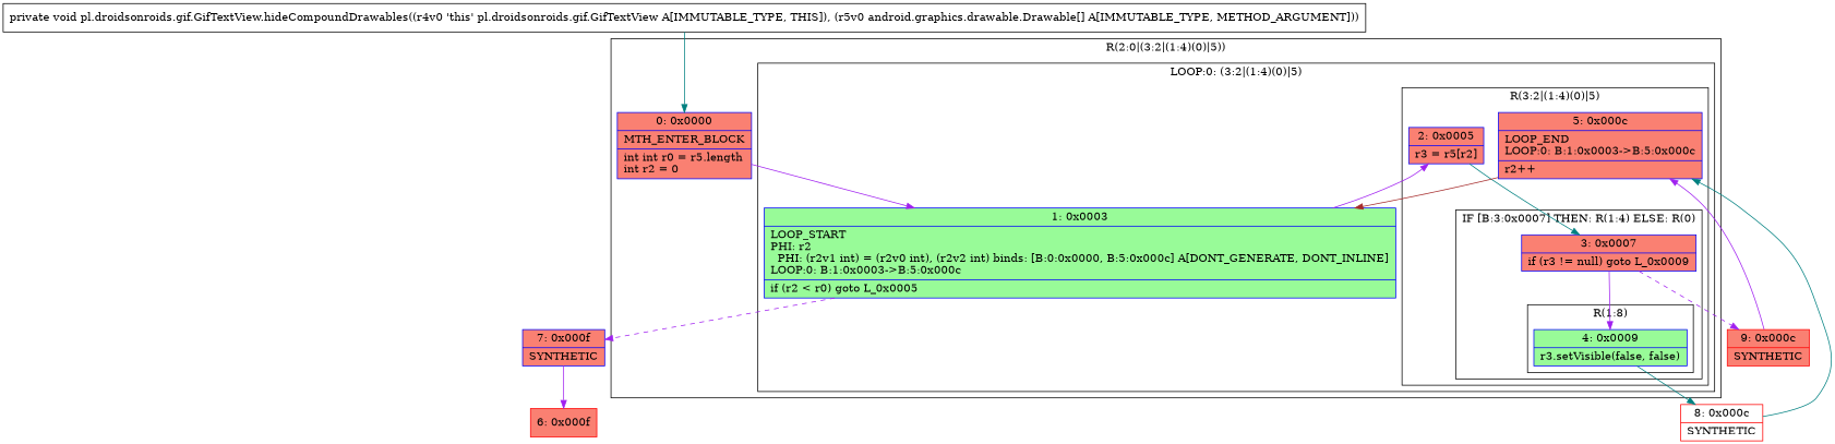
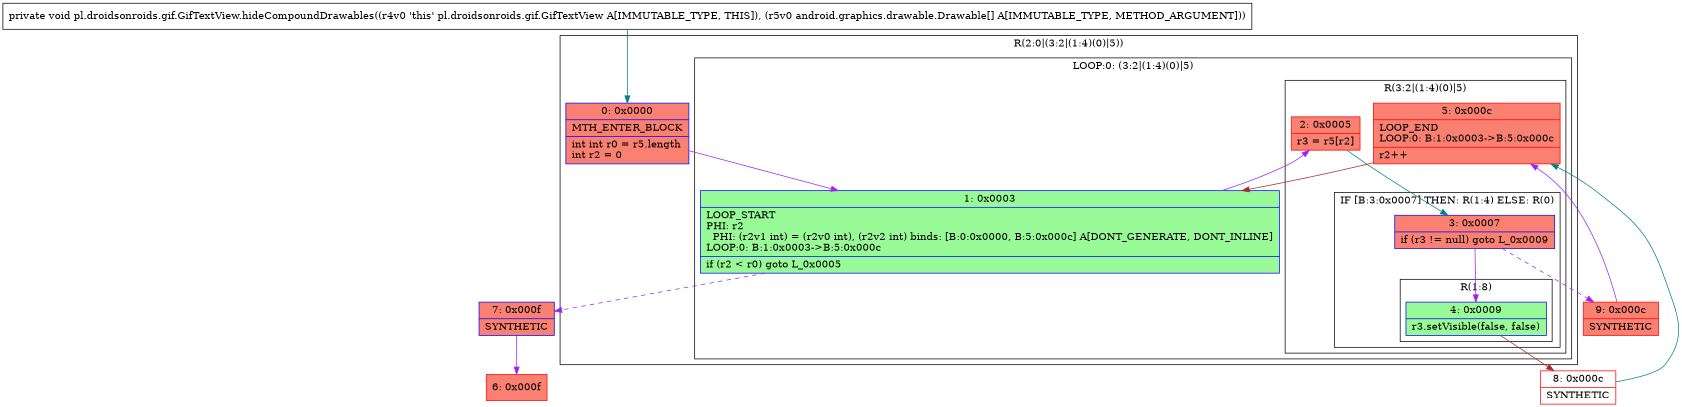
  digraph {
    node [color=blue fillcolor=salmon shape=record style=filled]
    edge [color=purple]
    n1 [fillcolor=palegreen label="{4\:\ 0x0009|r3.setVisible(false, false)\l}"]
    n2 [label="{3\:\ 0x0007|if (r3 != null) goto L_0x0009\l}"]
-   n3 [label="{2\:\ 0x0005|r3 = r5[r2]\l}"]
-   n4 [label="{5\:\ 0x000c|LOOP_END\lLOOP:0: B:1:0x0003\-\>B:5:0x000c\l|r2++\l}"]
+   n3 [color=red label="{2\:\ 0x0005|r3 = r5[r2]\l}"]
+   n4 [color=red label="{5\:\ 0x000c|LOOP_END\lLOOP:0: B:1:0x0003\-\>B:5:0x000c\l|r2++\l}"]
    n5 [fillcolor=palegreen label="{1\:\ 0x0003|LOOP_START\lPHI: r2 \l  PHI: (r2v1 int) = (r2v0 int), (r2v2 int) binds: [B:0:0x0000, B:5:0x000c] A[DONT_GENERATE, DONT_INLINE]\lLOOP:0: B:1:0x0003\-\>B:5:0x000c\l|if (r2 \< r0) goto L_0x0005\l}"]
    n6 [label="{0\:\ 0x0000|MTH_ENTER_BLOCK\l|int int r0 = r5.length\lint r2 = 0\l}"]
    n7 [color=red fillcolor=white label="{8\:\ 0x000c|SYNTHETIC\l}"]
    n8 [color=red label="{9\:\ 0x000c|SYNTHETIC\l}"]
    n9 [label="{7\:\ 0x000f|SYNTHETIC\l}"]
    n10 [color=red label="{6\:\ 0x000f}"]
    n11 [fillcolor=white label="{private void pl.droidsonroids.gif.GifTextView.hideCompoundDrawables((r4v0 'this' pl.droidsonroids.gif.GifTextView A[IMMUTABLE_TYPE, THIS]), (r5v0 android.graphics.drawable.Drawable[] A[IMMUTABLE_TYPE, METHOD_ARGUMENT])) }" color=""]
    subgraph cluster_1 {
      label="R(2:0|(3:2|(1:4)(0)|5))"
      n6
      subgraph cluster_2 {
        label="LOOP:0: (3:2|(1:4)(0)|5)"
        n5
        subgraph cluster_3 {
          label="R(3:2|(1:4)(0)|5)"
          n3
          n4
          subgraph cluster_4 {
            label="IF [B:3:0x0007] THEN: R(1:4) ELSE: R(0)"
            n2
            subgraph cluster_5 {
              label="R(1:8)"
              n1
            }
            subgraph cluster_6 {
              label="R(0)"
            }
          }
        }
      }
    }
-   n1 -> n7 [color=teal]
+   n1 -> n7 [color=brown]
    n2 -> n1
    n2 -> n8 [style=dashed]
    n3 -> n2 [color=teal]
    n4 -> n5 [color=brown]
    n5 -> n3
    n5 -> n9 [style=dashed]
    n6 -> n5
    n7 -> n4 [color=teal]
    n8 -> n4
    n9 -> n10
    n11 -> n6 [color=teal]
  }
